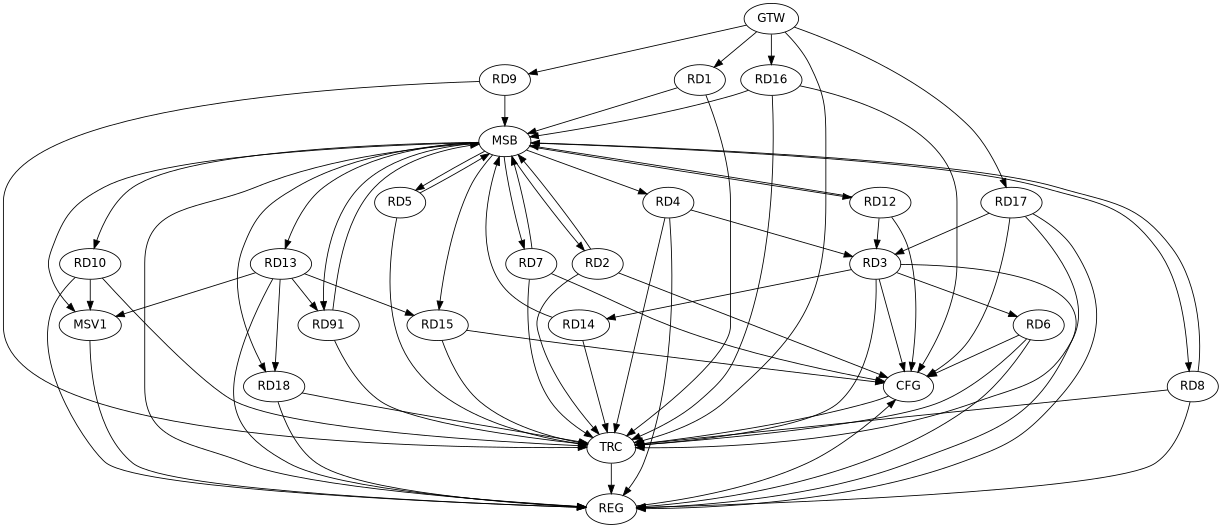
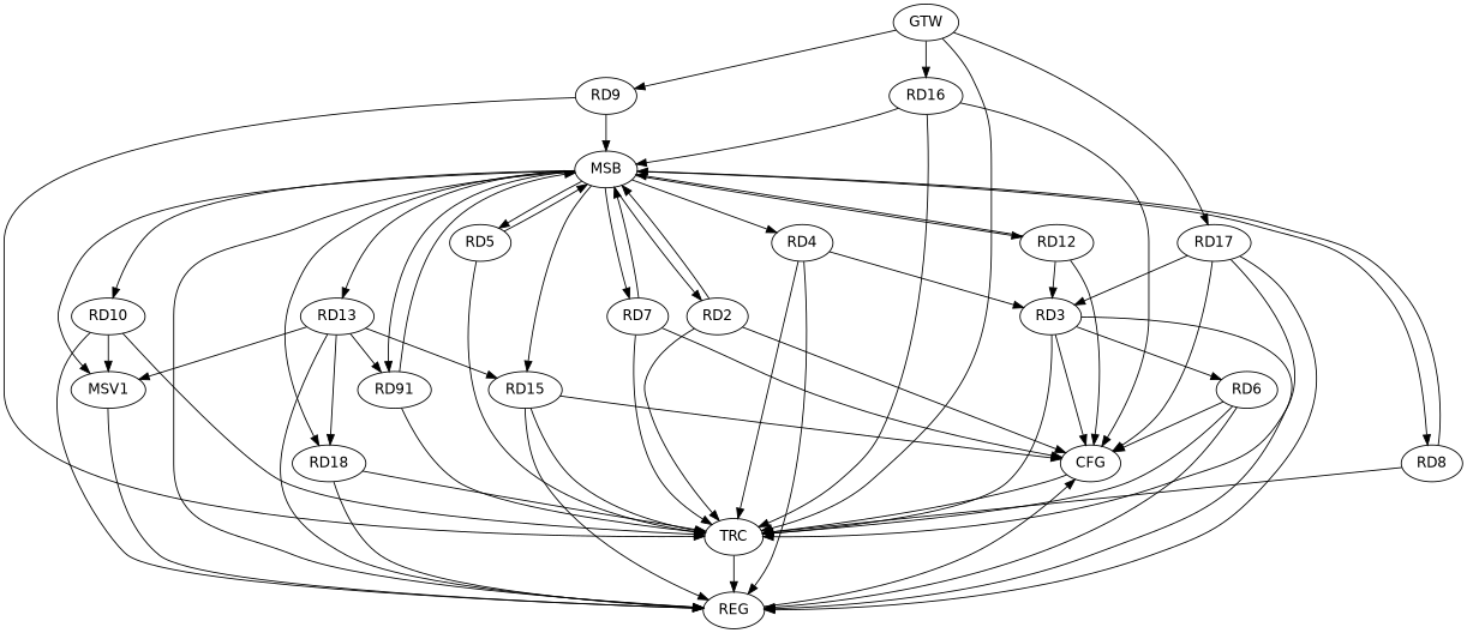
  strict digraph {
    fontname="DejaVu Sans"
    node [fontname="DejaVu Sans"]
    edge [fontname="DejaVu Sans"]
-   n1 [label=RD1]
    n2 [label=MSB]
    n3 [label=TRC]
    n4 [label=RD2]
    n5 [label=REG]
    n6 [label=RD4]
    n7 [label=RD5]
    n8 [label=RD7]
    n9 [label=RD8]
    n10 [label=RD10]
    n11 [label=MSV1]
    n12 [label=RD91]
    n13 [label=RD12]
    n14 [label=RD13]
    n15 [label=RD15]
    n16 [label=RD18]
    n17 [label=CFG]
    n18 [label=RD3]
    n19 [label=RD6]
-   n20 [label=RD14]
    n21 [label=RD9]
    n22 [label=RD16]
    n23 [label=RD17]
    n24 [label=GTW]
-   n1 -> n2
-   n1 -> n3
    n2 -> n4
    n2 -> n5
    n2 -> n6
    n2 -> n7
    n2 -> n8
    n2 -> n9
    n2 -> n10
    n2 -> n11
    n2 -> n12
    n2 -> n13
    n2 -> n14
    n2 -> n15
    n2 -> n16
    n3 -> n5
    n4 -> n2
    n4 -> n3
    n4 -> n17
    n5 -> n17
    n6 -> n3
    n6 -> n5
    n6 -> n18
    n7 -> n2
    n7 -> n3
    n8 -> n2
    n8 -> n3
    n8 -> n17
    n9 -> n2
    n9 -> n3
    n10 -> n3
    n10 -> n5
    n10 -> n11
    n11 -> n5
    n12 -> n2
    n12 -> n3
    n13 -> n2
    n13 -> n17
    n13 -> n18
    n14 -> n5
    n14 -> n11
    n14 -> n12
    n14 -> n15
    n14 -> n16
    n15 -> n3
-   n9 -> n5
+   n15 -> n5
    n15 -> n17
    n16 -> n3
    n16 -> n5
    n17 -> n3
    n18 -> n3
    n18 -> n5
    n18 -> n17
    n18 -> n19
-   n18 -> n20
    n19 -> n3
    n19 -> n5
    n19 -> n17
-   n20 -> n2
-   n20 -> n3
    n21 -> n2
    n21 -> n3
    n22 -> n2
    n22 -> n3
    n22 -> n17
    n23 -> n3
    n23 -> n5
    n23 -> n17
    n23 -> n18
-   n24 -> n1
    n24 -> n3
    n24 -> n21
    n24 -> n22
    n24 -> n23
  }
